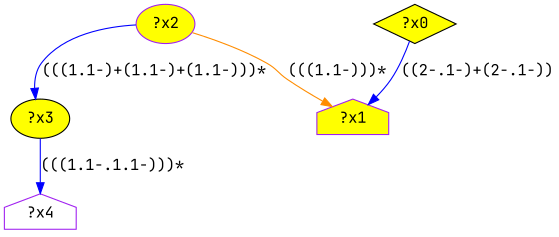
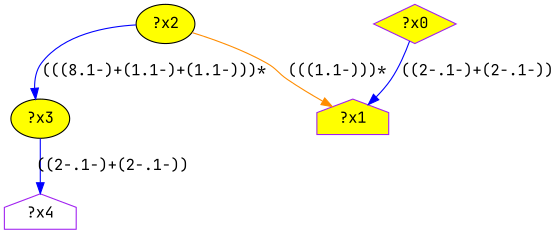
  digraph {
    fontname="JetBrains Mono"
    node [color=purple fillcolor=yellow fontname="JetBrains Mono" shape=ellipse style="filled,"]
    edge [color=blue fontname="JetBrains Mono"]
-   n1 [label="?x2"]
+   n1 [color=black label="?x2"]
    n2 [color=black label="?x3"]
    n3 [label="?x1" shape=house]
    n4 [label="?x4" shape=house fillcolor="" style=""]
-   n5 [color=black label="?x0" shape=diamond]
-   n1 -> n2 [label="(((1.1-)+(1.1-)+(1.1-)))*"]
+   n5 [label="?x0" shape=diamond]
+   n1 -> n2 [label="(((8.1-)+(1.1-)+(1.1-)))*"]
    n1 -> n3 [color=darkorange label="(((1.1-)))*"]
-   n2 -> n4 [label="(((1.1-.1.1-)))*"]
+   n2 -> n4 [label="((2-.1-)+(2-.1-))"]
    n5 -> n3 [label="((2-.1-)+(2-.1-))"]
  }
